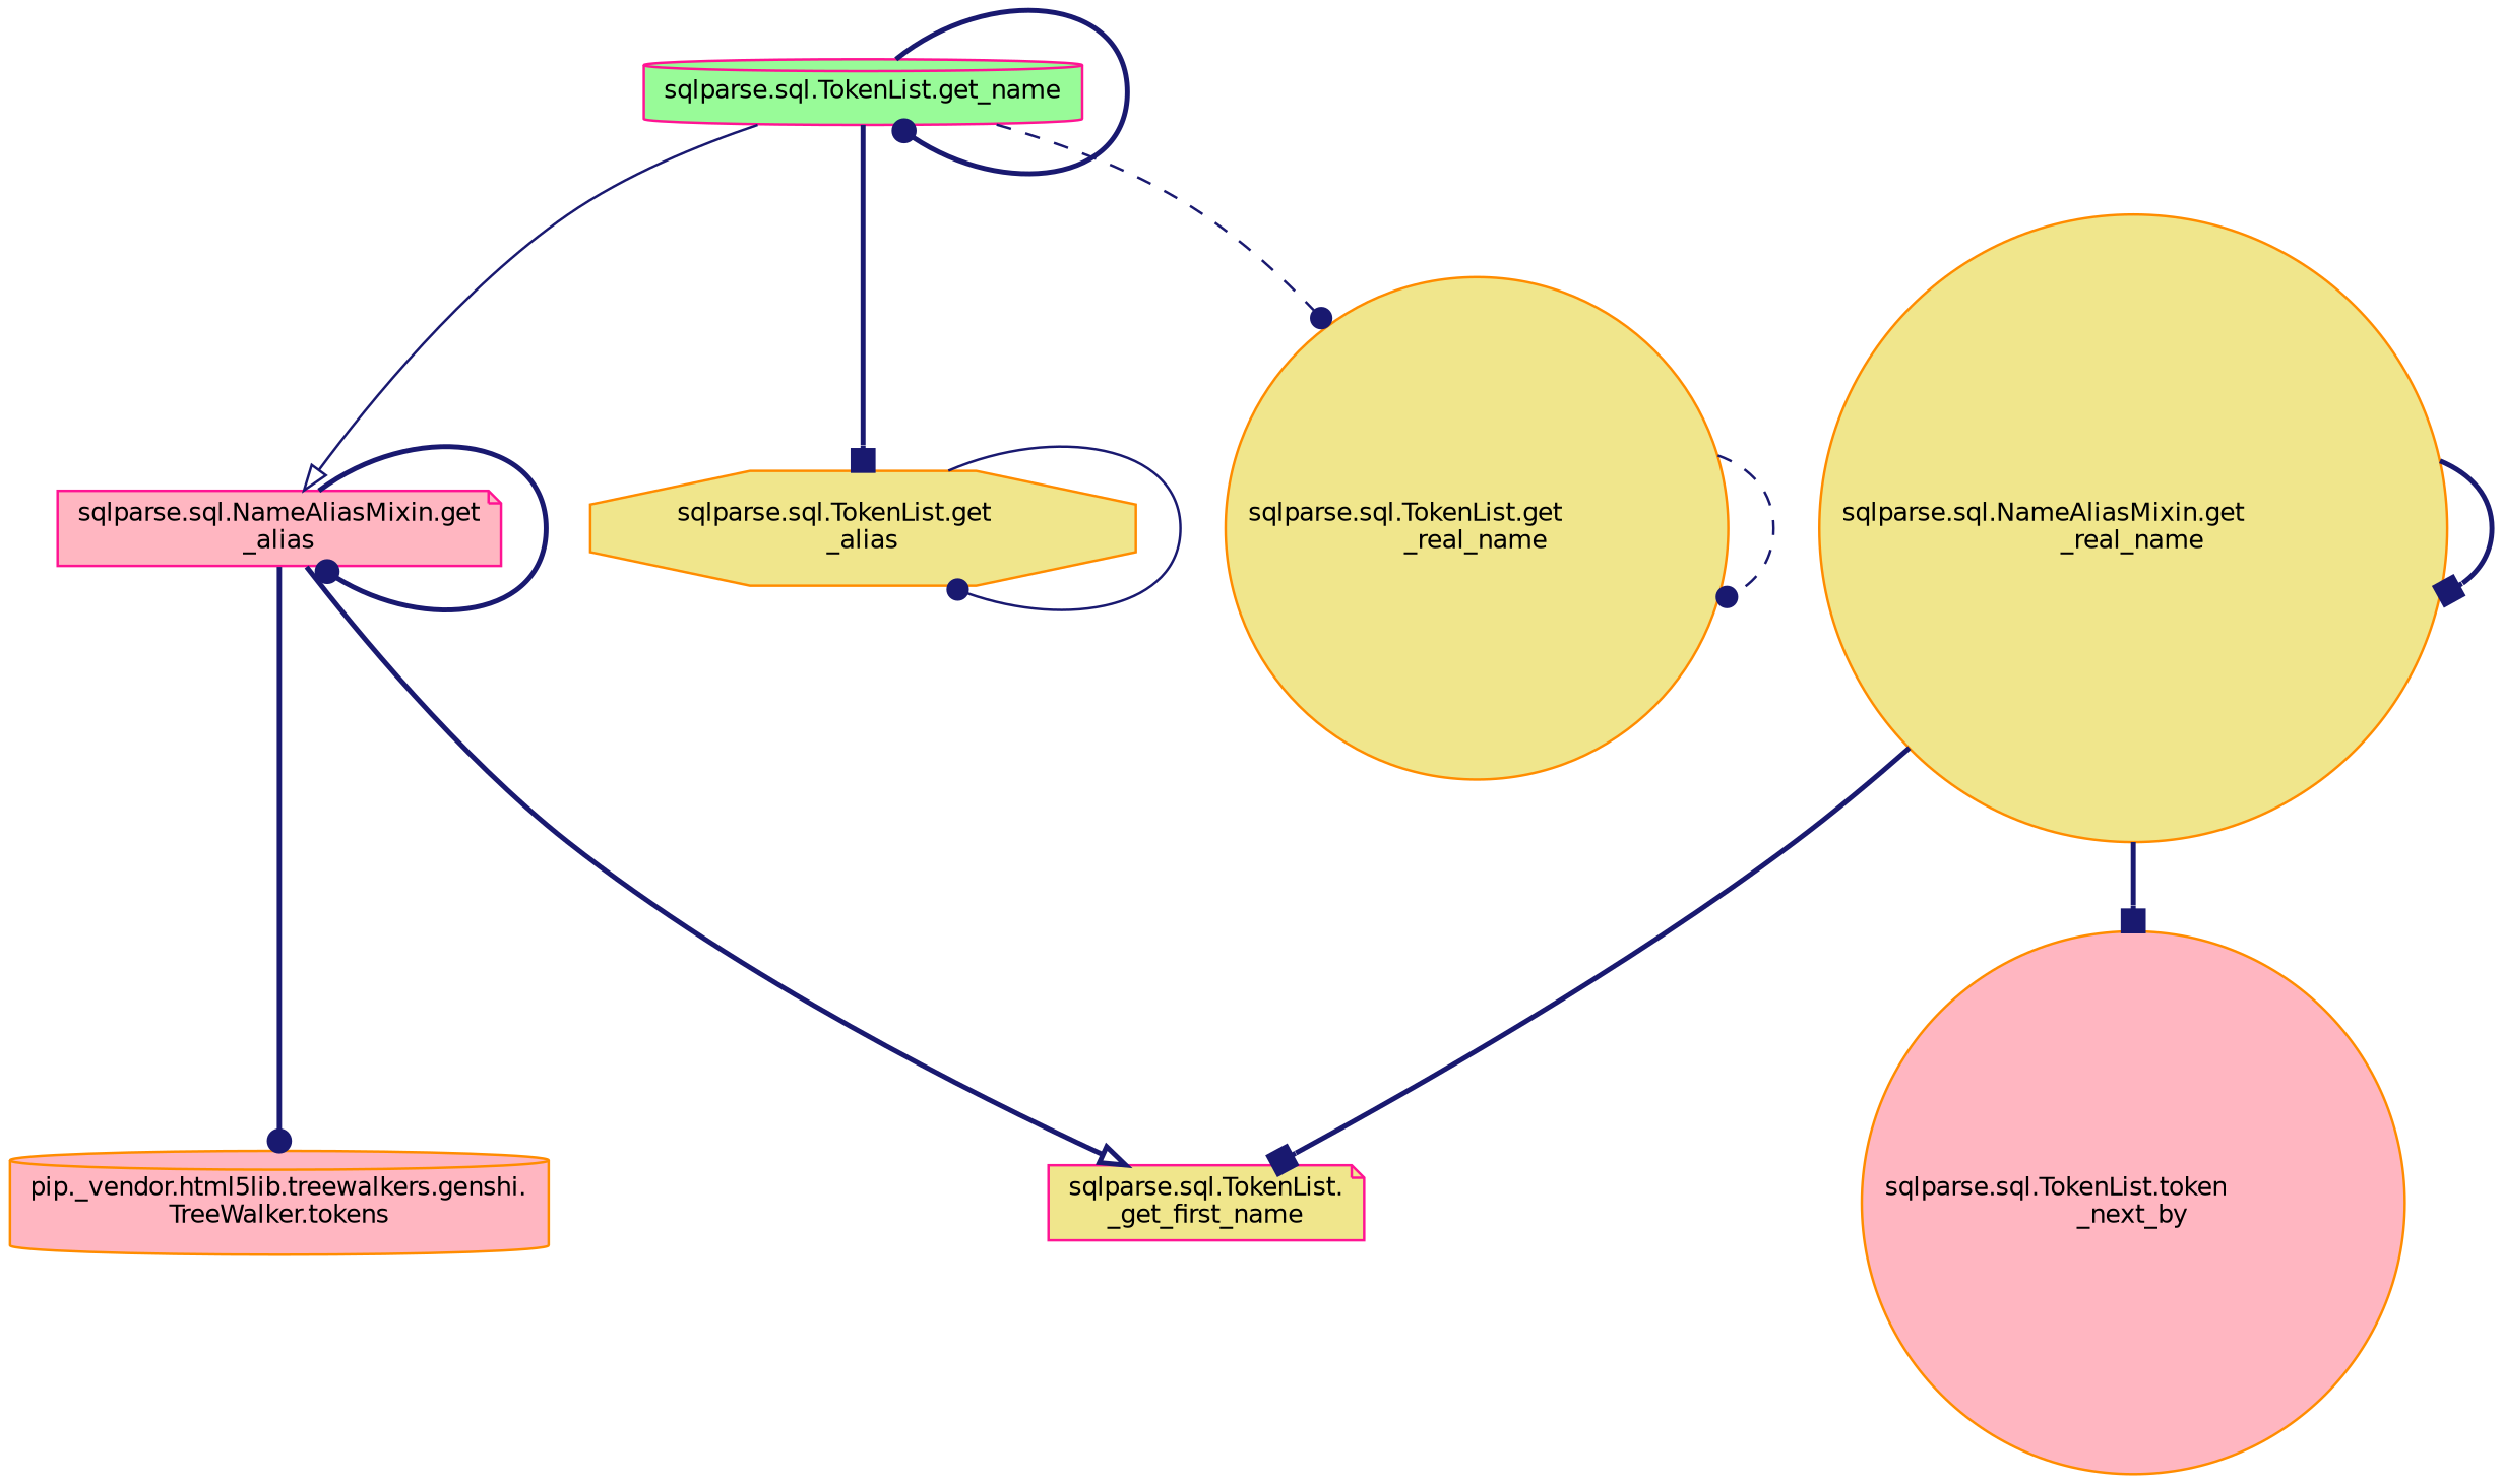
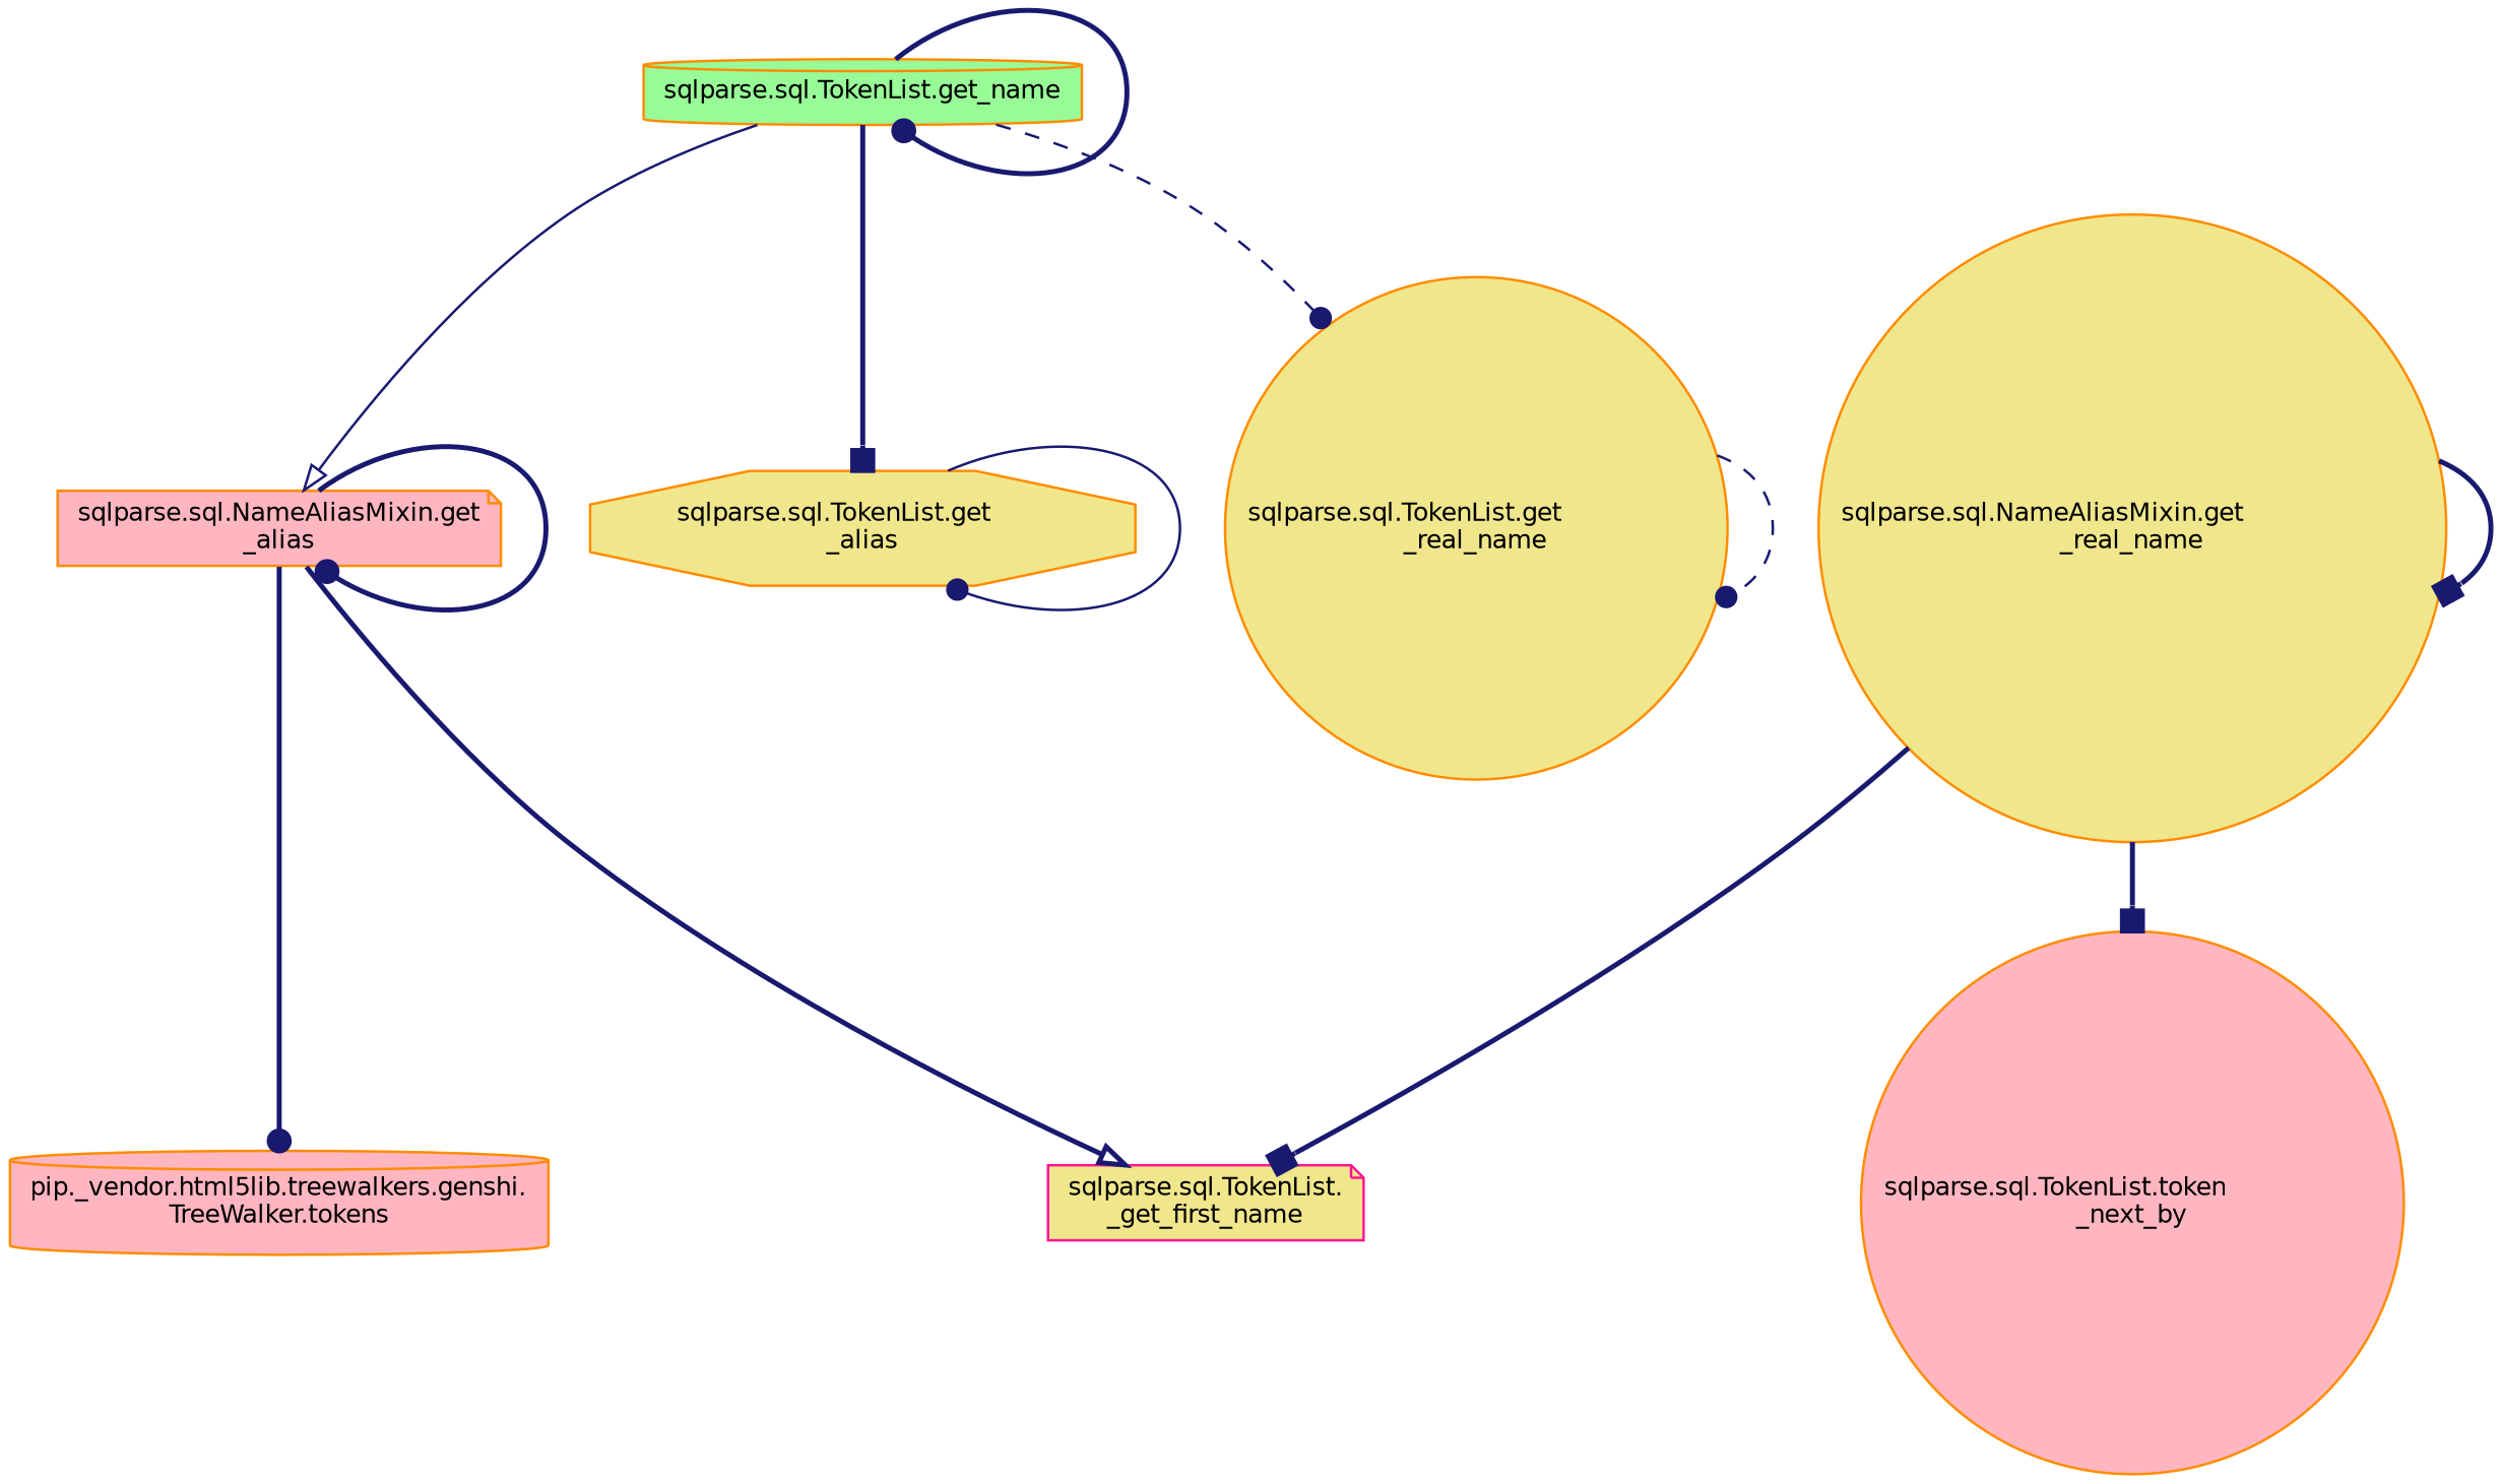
  digraph {
    rankdir=TB
    node [color=darkorange fillcolor=khaki fontname=Helvetica fontsize=10 shape=circle style=filled]
    edge [arrowhead=dot color=midnightblue fontname=Helvetica fontsize=10 labelfontname=Helvetica labelfontsize=10 style=bold]
-   n1 [color=deeppink fillcolor=palegreen fontcolor=black height=0.2 label="sqlparse.sql.TokenList.get_name" shape=cylinder width=0.4]
-   n2 [color=deeppink fillcolor=lightpink height=0.2 label="sqlparse.sql.NameAliasMixin.get\l_alias" shape=note width=0.4]
+   n1 [fillcolor=palegreen fontcolor=black height=0.2 label="sqlparse.sql.TokenList.get_name" shape=cylinder width=0.4]
+   n2 [fillcolor=lightpink height=0.2 label="sqlparse.sql.NameAliasMixin.get\l_alias" shape=note width=0.4]
    n3 [height=0.2 label="sqlparse.sql.TokenList.get\l_alias" shape=octagon width=0.4]
    n4 [height=0.2 label="sqlparse.sql.TokenList.get\l_real_name" width=0.4]
    n5 [color=deeppink height=0.2 label="sqlparse.sql.TokenList.\l_get_first_name" shape=note width=0.4]
    n6 [fillcolor=lightpink height=0.2 label="pip._vendor.html5lib.treewalkers.genshi.\lTreeWalker.tokens" shape=cylinder width=0.4]
    n7 [height=0.2 label="sqlparse.sql.NameAliasMixin.get\l_real_name" width=0.4]
    n8 [fillcolor=lightpink height=0.2 label="sqlparse.sql.TokenList.token\l_next_by" width=0.4]
    n1 -> n1
    n1 -> n2 [arrowhead=onormal style=solid]
    n1 -> n3 [arrowhead=box]
    n1 -> n4 [style=dashed]
    n2 -> n2
    n2 -> n5 [arrowhead=onormal]
    n2 -> n6
    n3 -> n3 [style=solid]
    n4 -> n4 [style=dashed]
    n7 -> n5 [arrowhead=box]
    n7 -> n7 [arrowhead=box]
    n7 -> n8 [arrowhead=box]
  }
